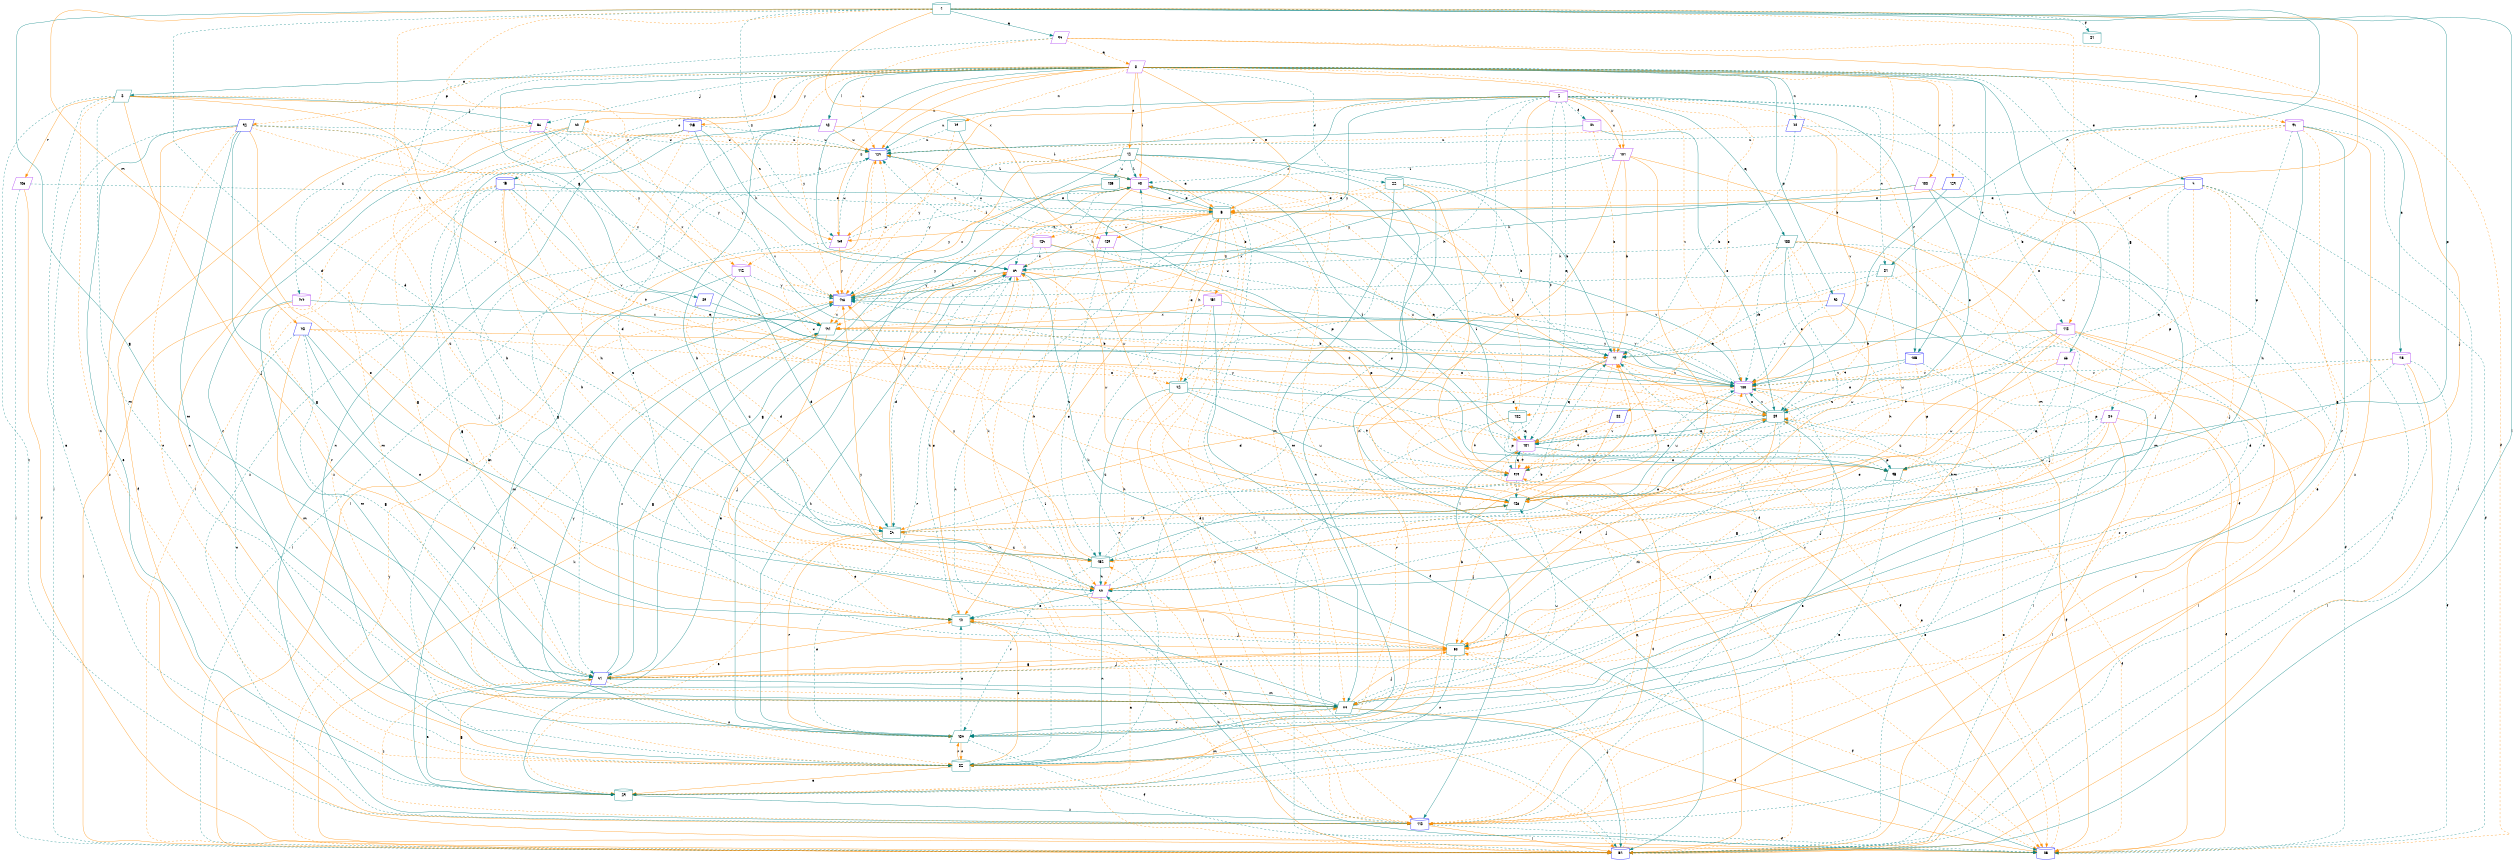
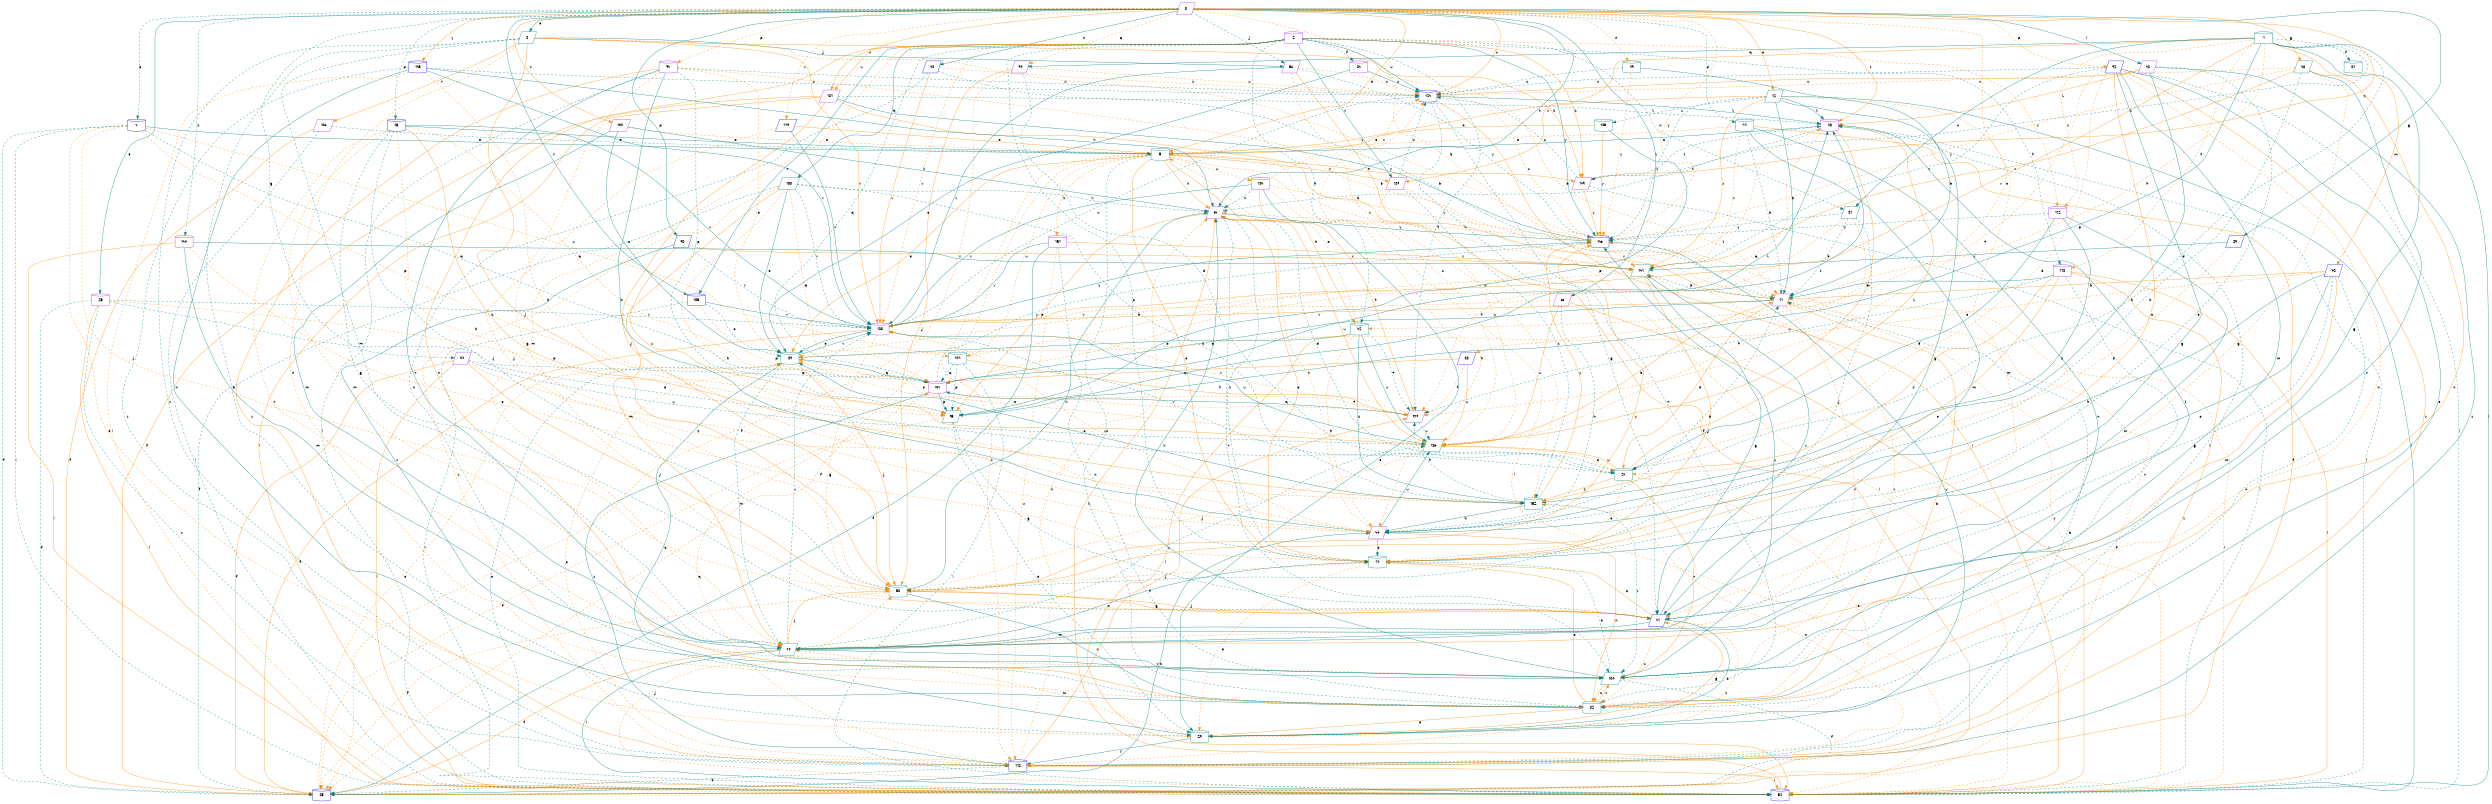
  strict digraph {
    fontname="Patrick Hand"
    node [color=purple fontname="Patrick Hand" shape=cylinder]
    edge [color=darkorange fontname="Patrick Hand" style=dashed]
    0 [shape=parallelogram]
    3 [color=teal shape=parallelogram]
    4 [color=blue]
    5 [color=teal]
    11 [shape=parallelogram]
    12 [color=teal shape=parallelogram]
    15 [color=blue]
    22 [color=teal]
    25
    37 [shape=parallelogram]
    39 [color=blue shape=parallelogram]
    40 [color=teal shape=parallelogram]
    48 [shape=parallelogram]
    56 [shape=parallelogram]
    64 [shape=parallelogram]
    66 [shape=parallelogram]
    70
    78 [color=blue shape=parallelogram]
    79 [color=teal]
    88 [color=blue shape=parallelogram]
    90 [color=blue shape=parallelogram]
    92 [color=blue shape=parallelogram]
    94
    97 [shape=parallelogram]
    103 [shape=parallelogram]
    105 [color=blue]
    124 [color=blue]
    129 [color=blue shape=parallelogram]
    131 [shape=parallelogram]
    145 [color=blue]
    146 [color=blue]
    147
    149 [shape=parallelogram]
    130
    77 [color=teal shape=parallelogram]
    82 [color=teal]
    29 [color=teal]
    58 [color=teal]
    106 [shape=parallelogram]
    113 [color=blue]
    52 [color=blue]
    95 [color=teal shape=parallelogram]
    101
    35 [color=blue]
    132 [color=teal]
    42 [color=teal]
    139 [shape=parallelogram]
    17 [color=teal]
    134
    141 [color=teal shape=parallelogram]
    151
    24 [color=teal]
    107 [color=teal shape=parallelogram]
    41 [color=blue shape=parallelogram]
    135 [color=teal]
    47 [shape=parallelogram]
    152 [color=teal]
    136 [color=teal shape=parallelogram]
    n59 [label=919 shape=parallelogram]
    89 [color=teal]
    1 [color=teal]
    31 [color=teal]
    73 [color=blue shape=parallelogram]
    81 [color=teal shape=parallelogram]
    112
    118
    2
    34
    100 [color=teal shape=parallelogram]
    0 -> 3 [color=teal label=a style=solid]
    0 -> 4 [color=teal label=a]
    0 -> 5 [label=a style=solid]
    0 -> 11 [label=b]
    0 -> 12 [label=c style=solid]
    0 -> 15 [color=teal label=c]
    0 -> 22 [color=teal label=d]
    0 -> 25 [color=teal label=e style=solid]
    0 -> 37 [color=teal label=g]
    0 -> 39 [color=teal label=g style=solid]
    0 -> 40 [label=g style=solid]
    0 -> 48 [color=teal label=i style=solid]
    0 -> 56 [color=teal label=j]
    0 -> 64 [color=teal label=k style=solid]
    0 -> 66 [color=teal label=l style=solid]
    0 -> 70 [label=l style=solid]
    0 -> 78 [color=teal label=n style=solid]
    0 -> 79 [label=n]
    0 -> 88 [label=o]
    0 -> 90 [color=teal label=p style=solid]
    0 -> 92 [label=p]
    0 -> 94 [label=p]
-   97 -> 0 [label=q]
+   0 -> 97 [label=q]
    0 -> 103 [label=r style=solid]
    0 -> 105 [color=teal label=r style=solid]
    0 -> 124 [label=u style=solid]
    0 -> 129 [label=v]
    0 -> 131 [label=w style=solid]
    0 -> 145 [label=y style=solid]
    0 -> 146 [label=y]
    0 -> 147 [color=teal label=z]
    0 -> 149 [label=z style=solid]
    3 -> 56 [color=teal label=j style=solid]
    3 -> 146 [label=y]
    3 -> 149 [label=z style=solid]
    3 -> 130 [label=v style=solid]
    3 -> 77 [color=teal label=m]
    3 -> 82 [label=n]
    3 -> 29 [color=teal label=e]
    3 -> 58 [label=j style=solid]
    3 -> 106 [label=r style=solid]
    3 -> 113 [color=teal label=s]
    4 -> 5 [color=teal label=a style=solid]
    4 -> 29 [label=e]
    4 -> 58 [label=j]
    4 -> 52 [color=teal label=i]
    4 -> 95 [label=p]
    4 -> 101 [color=teal label=q]
    4 -> 35 [color=teal label=f]
    4 -> 132 [label=w]
    5 -> 64 [label=k style=solid]
    5 -> 149 [label=z style=solid]
    5 -> 82 [color=teal label=n]
    5 -> 113 [label=s]
    5 -> 52 [label=i]
    5 -> 35 [label=f]
    5 -> 132 [label=w]
    5 -> 42 [label=h style=solid]
    5 -> 139 [label=x style=solid]
    5 -> 17 [label=c style=solid]
    5 -> 134 [label=w]
    5 -> 141 [label=x]
    5 -> 151 [label=z]
    11 -> 130 [label=v style=solid]
    11 -> 52 [label=i]
    11 -> 101 [color=teal label=q style=solid]
    11 -> 35 [label=f]
    11 -> 24 [label=d style=solid]
    11 -> 107 [label=r]
    12 -> 5 [label=a style=solid]
    12 -> 11 [color=teal label=b style=solid]
    12 -> 70 [color=teal label=l style=solid]
    12 -> 146 [color=teal label=y]
    12 -> 77 [label=m]
    12 -> 52 [color=teal label=i style=solid]
    12 -> 141 [label=x style=solid]
    12 -> 41 [color=teal label=g style=solid]
    12 -> 135 [color=teal label=w]
    15 -> 5 [color=teal label=a style=solid]
    15 -> 130 [color=teal label=v style=solid]
    15 -> 77 [label=m]
    15 -> 58 [color=teal label=j]
    15 -> 101 [label=q]
    15 -> 107 [label=r]
    15 -> 41 [color=teal label=g]
    15 -> 47 [label=h]
    15 -> 152 [label=z style=solid]
    22 -> 5 [label=a]
    22 -> 11 [color=teal label=b]
    22 -> 77 [color=teal label=m style=solid]
    22 -> 82 [color=teal label=n style=solid]
    22 -> 35 [label=f style=solid]
    22 -> 141 [label=x]
    25 -> 130 [color=teal label=v]
    25 -> 113 [color=teal label=s]
    25 -> 52 [label=i style=solid]
    25 -> 95 [label=p]
    25 -> 35 [color=teal label=f]
    25 -> 24 [color=teal label=d]
    37 -> 58 [label=j style=solid]
    37 -> 52 [label=i style=solid]
    37 -> 101 [color=teal label=q]
    37 -> 35 [label=f style=solid]
    37 -> 152 [label=z]
    37 -> 136 [color=teal label=w]
    39 -> 141 [color=teal label=x style=solid]
    39 -> 24 [label=d]
    40 -> 124 [label=u]
    40 -> 146 [label=y]
    40 -> 82 [label=n style=solid]
    40 -> 141 [label=x style=solid]
    40 -> 107 [color=teal label=r style=solid]
    40 -> 41 [label=g]
    40 -> 47 [color=teal label=h]
    48 -> 70 [label=l style=solid]
    48 -> 124 [label=u style=solid]
    48 -> 113 [color=teal label=s style=solid]
    48 -> 17 [color=teal label=c]
    48 -> 47 [color=teal label=h style=solid]
    56 -> 124 [label=u]
    56 -> 146 [color=teal label=y]
    56 -> 130 [color=teal label=v style=solid]
    56 -> 35 [label=f style=solid]
    56 -> 152 [label=z]
    64 -> 146 [color=teal label=y style=solid]
    64 -> 95 [label=p style=solid]
    64 -> 17 [label=c style=solid]
    64 -> 24 [color=teal label=d]
    64 -> 107 [color=teal label=r]
    64 -> 136 [label=w style=solid]
    66 -> 130 [label=v]
    66 -> 52 [label=i style=solid]
    66 -> 47 [color=teal label=h]
    66 -> 136 [label=w style=solid]
    70 -> 5 [color=teal label=a style=solid]
    70 -> 64 [color=teal label=k]
    70 -> 52 [color=teal label=i]
    70 -> 101 [label=q]
    70 -> 136 [label=w style=solid]
    78 -> 11 [color=teal label=b]
    78 -> 124 [label=u]
    78 -> 130 [label=v style=solid]
    78 -> 82 [color=teal label=n]
    79 -> 11 [color=teal label=b style=solid]
    79 -> 124 [color=teal label=u]
    79 -> 146 [label=y]
    88 -> 101 [label=q style=solid]
    88 -> 136 [label=w style=solid]
    88 -> n59 [label=t]
    90 -> 130 [color=teal label=v]
    90 -> 141 [label=x style=solid]
    90 -> 107 [color=teal label=r style=solid]
    90 -> 136 [label=w style=solid]
    92 -> 124 [color=teal label=u]
    92 -> 77 [color=teal label=m style=solid]
    92 -> 82 [label=n]
    92 -> 29 [color=teal label=e style=solid]
    92 -> 113 [label=s style=solid]
    92 -> 52 [color=teal label=i]
    92 -> 17 [label=c style=solid]
    92 -> 141 [color=teal label=x]
    92 -> 24 [label=d]
    92 -> 41 [color=teal label=g style=solid]
    92 -> n59 [label=t]
    94 -> 11 [label=b]
    94 -> 124 [color=teal label=u]
    94 -> 113 [label=s style=solid]
    94 -> 52 [color=teal label=i]
    94 -> 95 [color=teal label=p]
    94 -> 107 [color=teal label=r style=solid]
    94 -> 41 [label=g]
    94 -> 47 [color=teal label=h style=solid]
    94 -> 89 [label=o]
    97 -> 124 [label=u]
    97 -> 58 [label=j style=solid]
    97 -> 35 [label=f]
    97 -> 24 [color=teal label=d]
    103 -> 5 [label=a]
    103 -> 64 [color=teal label=k style=solid]
    103 -> 77 [color=teal label=m style=solid]
    103 -> 89 [color=teal label=o style=solid]
    105 -> 130 [color=teal label=v style=solid]
    105 -> 52 [color=teal label=i]
    105 -> 95 [label=p]
    105 -> 89 [color=teal label=o]
    124 -> 70 [color=teal label=l style=solid]
    124 -> 82 [color=teal label=n]
    124 -> 52 [label=i style=solid]
    124 -> 41 [color=teal label=g]
    129 -> 5 [label=a style=solid]
    129 -> 130 [color=teal label=v style=solid]
    129 -> 58 [label=j]
    131 -> 11 [label=b style=solid]
    131 -> 70 [color=teal label=l]
    131 -> 146 [color=teal label=y style=solid]
    131 -> 58 [label=j style=solid]
    131 -> 52 [label=i style=solid]
    131 -> 35 [label=f style=solid]
    145 -> 64 [color=teal label=k style=solid]
    145 -> 124 [color=teal label=u]
    145 -> 130 [color=teal label=v style=solid]
    145 -> 82 [color=teal label=n style=solid]
    145 -> 113 [color=teal label=s]
    145 -> 52 [label=i]
    145 -> 47 [label=h]
    146 -> 64 [label=k]
    146 -> 124 [label=u]
    146 -> 141 [label=x]
    147 -> 77 [color=teal label=m style=solid]
    147 -> 52 [label=i style=solid]
    147 -> 17 [label=c]
    147 -> 141 [color=teal label=x style=solid]
    149 -> 70 [color=teal label=l]
    149 -> 124 [color=teal label=u]
    149 -> 146 [label=y style=solid]
    149 -> 52 [color=teal label=i]
    130 -> 124 [color=teal label=u]
    130 -> 146 [color=teal label=y style=solid]
    130 -> 35 [label=f style=solid]
    130 -> 41 [label=g]
    130 -> 136 [color=teal label=w style=solid]
    130 -> 89 [color=teal label=o style=solid]
    77 -> 130 [color=teal label=v]
    77 -> 58 [label=j style=solid]
    77 -> 52 [color=teal label=i style=solid]
    77 -> 35 [label=f style=solid]
    77 -> 17 [color=teal label=c style=solid]
    77 -> 107 [color=teal label=r style=solid]
    77 -> 136 [color=teal label=w]
    82 -> 11 [label=b style=solid]
    82 -> 29 [label=e style=solid]
    82 -> 17 [label=c style=solid]
    82 -> 141 [label=x]
    82 -> 107 [label=r style=solid]
    29 -> 146 [color=teal label=y style=solid]
    29 -> 77 [label=m]
    29 -> 113 [color=teal label=s style=solid]
    29 -> 41 [label=g style=solid]
    58 -> 64 [color=teal label=k style=solid]
    58 -> 146 [label=y style=solid]
    58 -> 82 [color=teal label=n style=solid]
    58 -> 35 [label=f]
    58 -> 41 [label=g style=solid]
    106 -> 5 [color=teal label=a]
    106 -> 52 [color=teal label=i]
    106 -> 35 [label=f style=solid]
    113 -> 11 [color=teal label=b]
    113 -> 64 [label=k]
    113 -> 70 [color=teal label=l]
    113 -> 52 [label=i style=solid]
    113 -> 101 [label=q]
    113 -> 35 [color=teal label=f]
    113 -> 152 [label=z]
    113 -> n59 [label=t style=solid]
    113 -> 89 [label=o]
    52 -> 64 [label=k style=solid]
    52 -> 146 [label=y]
    52 -> 58 [label=j]
    52 -> 89 [color=teal label=o]
    95 -> 70 [color=teal label=l style=solid]
    95 -> 29 [color=teal label=e]
    95 -> 35 [label=f]
    95 -> 41 [color=teal label=g]
    101 -> 70 [color=teal label=l style=solid]
    101 -> 146 [color=teal label=y]
    101 -> 113 [color=teal label=s style=solid]
    101 -> 95 [color=teal label=p style=solid]
    101 -> n59 [label=t]
    35 -> 47 [color=teal label=h style=solid]
    35 -> 89 [label=o]
    132 -> 70 [label=l]
    132 -> 52 [color=teal label=i]
    132 -> 95 [color=teal label=p]
    132 -> 101 [color=teal label=q]
    132 -> n59 [label=t style=solid]
    42 -> 5 [label=a]
    42 -> 52 [label=i style=solid]
    42 -> 47 [label=h]
    42 -> 152 [color=teal label=z style=solid]
    42 -> 136 [color=teal label=w style=solid]
    42 -> n59 [color=teal label=t]
    42 -> 89 [color=teal label=o style=solid]
    139 -> 124 [color=teal label=u]
    139 -> 52 [label=i]
    139 -> 152 [color=teal label=z]
    139 -> 136 [label=w]
    17 -> 64 [color=teal label=k]
    17 -> 29 [label=e]
    17 -> 58 [label=j]
    134 -> 64 [color=teal label=k]
    134 -> 124 [label=x]
    134 -> 146 [label=y]
    134 -> 130 [color=teal label=v style=solid]
    134 -> 29 [color=teal label=e style=solid]
    134 -> 47 [label=h]
    134 -> n59 [label=t style=solid]
    141 -> 11 [color=teal label=b]
    141 -> 58 [label=j style=solid]
    141 -> 41 [color=teal label=g style=solid]
    141 -> 89 [label=o]
    151 -> 130 [color=teal label=v style=solid]
    151 -> 82 [color=teal label=n]
    151 -> 113 [label=s]
    151 -> 35 [color=teal label=f style=solid]
    151 -> 141 [label=x style=solid]
    24 -> 70 [label=l style=solid]
    24 -> 130 [color=teal label=v]
    24 -> 29 [label=e]
    24 -> 17 [label=c]
    24 -> 107 [label=r style=solid]
    24 -> 152 [label=z style=solid]
    24 -> 136 [label=w style=solid]
    107 -> 64 [color=teal label=k style=solid]
    107 -> 70 [color=teal label=l style=solid]
    107 -> 146 [color=teal label=y style=solid]
    107 -> 82 [label=n style=solid]
    107 -> 35 [color=teal label=f]
    107 -> 17 [color=teal label=c]
    41 -> 77 [color=teal label=m style=solid]
    41 -> 82 [label=n]
    41 -> 29 [color=teal label=e style=solid]
    41 -> 58 [label=j style=solid]
    41 -> 113 [label=s]
    41 -> 17 [label=c style=solid]
    41 -> 141 [color=teal label=x style=solid]
    135 -> 5 [label=a style=solid]
    135 -> 146 [label=y style=solid]
    135 -> 95 [color=teal label=p style=solid]
    47 -> 11 [color=teal label=b]
    47 -> 64 [label=k]
    47 -> 130 [label=v]
-   47 -> 82 [color=teal label=n style=solid]
+   47 -> 82 [label=n style=solid]
    47 -> 17 [color=teal label=c style=solid]
    47 -> 136 [color=teal label=w style=solid]
    152 -> 146 [label=y style=solid]
    152 -> 107 [color=teal label=r]
    152 -> 47 [color=teal label=h style=solid]
    152 -> n59 [color=teal label=t]
    152 -> 89 [color=teal label=o style=solid]
    136 -> 11 [label=b style=solid]
    136 -> 124 [label=u]
    136 -> 58 [label=j]
    136 -> 24 [label=d]
    136 -> 89 [label=o]
-   130 -> n59 [label=v]
+   n59 -> 130 [label=v]
    n59 -> 101 [color=teal label=q style=solid]
    n59 -> 136 [color=teal label=w]
    n59 -> 89 [label=o]
-   89 -> 5 [label=a style=solid]
+   5 -> 89 [label=a style=solid]
    89 -> 130 [color=teal label=v style=solid]
    89 -> 77 [color=teal label=m]
    89 -> 29 [color=teal label=e style=solid]
    89 -> 58 [label=j style=solid]
    89 -> 101 [color=teal label=q style=solid]
    1 -> 97 [color=teal label=q style=solid]
    1 -> 149 [color=teal label=z]
    1 -> 130 [label=v style=solid]
    1 -> 52 [color=teal label=i style=solid]
    1 -> 95 [color=teal label=p style=solid]
    1 -> 42 [label=h]
    1 -> 139 [label=x style=solid]
    1 -> 24 [color=teal label=d]
    1 -> 41 [color=teal label=g style=solid]
    1 -> 31 [color=teal label=f]
    1 -> 73 [label=m style=solid]
    1 -> 81 [color=teal label=n style=solid]
    1 -> 112 [label=s]
    1 -> 118 [label=t]
    73 -> 11 [label=b style=solid]
    73 -> 77 [label=m style=solid]
    73 -> 82 [color=teal label=n]
    73 -> 17 [color=teal label=c style=solid]
    73 -> 41 [color=teal label=g]
    73 -> 47 [color=teal label=h style=solid]
    73 -> 89 [label=o]
    81 -> 11 [color=teal label=b]
    81 -> 146 [color=teal label=y]
    81 -> 58 [color=teal label=j]
    81 -> 136 [label=w]
    81 -> n59 [label=t]
    112 -> 146 [color=teal label=y]
    112 -> 77 [color=teal label=m style=solid]
    112 -> 24 [color=teal label=d style=solid]
    112 -> 152 [color=teal label=z style=solid]
    118 -> 11 [color=teal label=b style=solid]
    118 -> 113 [label=s style=solid]
    118 -> 52 [label=i style=solid]
    118 -> 17 [label=c style=solid]
    118 -> 107 [color=teal label=r]
    118 -> 152 [label=z style=solid]
    118 -> n59 [color=teal label=t]
    2 -> 105 [color=teal label=r style=solid]
    2 -> 124 [color=teal label=u style=solid]
    2 -> 131 [label=w style=solid]
    2 -> 146 [color=teal label=y style=solid]
    2 -> 149 [label=z style=solid]
    2 -> 130 [label=v]
    2 -> 77 [label=m]
    2 -> 82 [label=n style=solid]
    2 -> 101 [color=teal label=q]
    2 -> 42 [color=teal label=h]
    2 -> 139 [color=teal label=x style=solid]
    2 -> 17 [color=teal label=c]
    2 -> n59 [color=teal label=t]
    2 -> 81 [color=teal label=n]
    2 -> 112 [label=s]
    2 -> 118 [color=teal label=t]
    2 -> 34 [color=teal label=f]
    2 -> 100 [color=teal label=q style=solid]
    34 -> 11 [label=b]
    34 -> 124 [color=teal label=u style=solid]
    34 -> 89 [color=teal label=o style=solid]
    100 -> 64 [color=teal label=k]
    100 -> 130 [color=teal label=v]
    100 -> 77 [label=m style=solid]
    100 -> 113 [label=s]
    100 -> 101 [label=q]
    100 -> 35 [color=teal label=f]
    100 -> 47 [label=h]
    100 -> 152 [color=teal label=z]
    100 -> 89 [color=teal label=o style=solid]
  }
